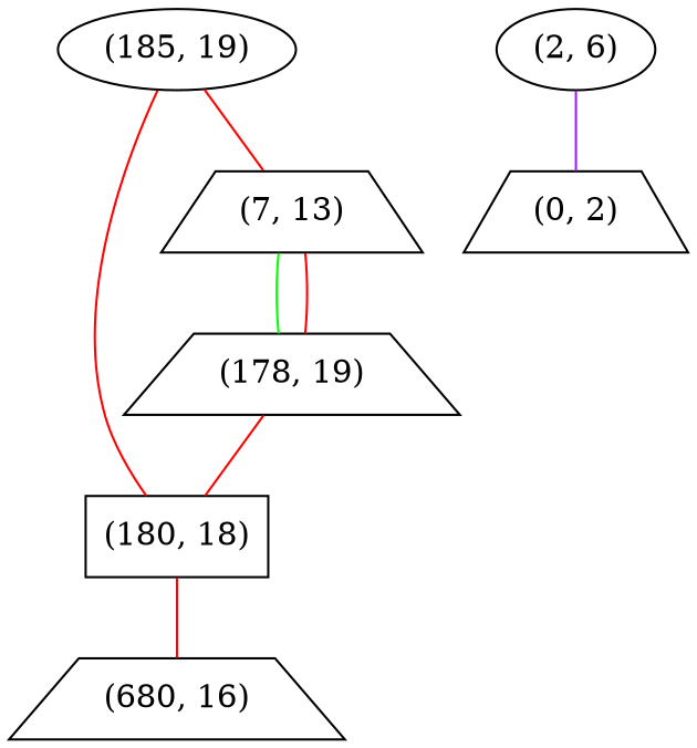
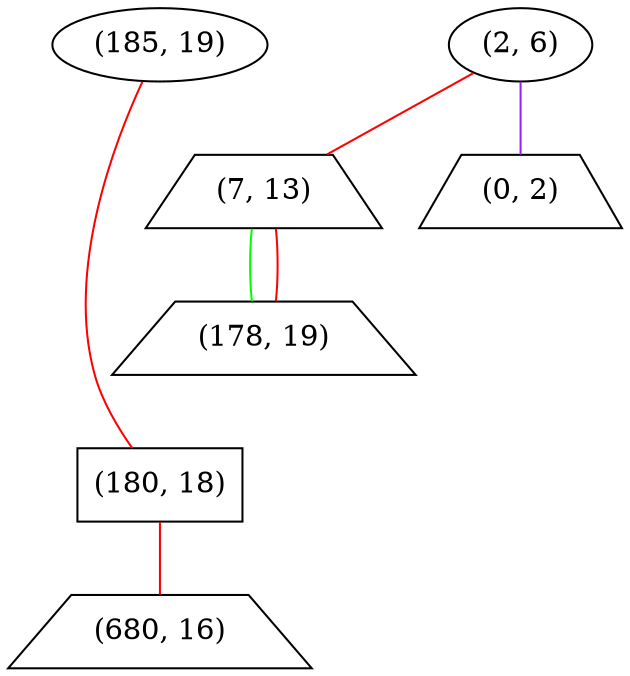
  graph {
    node [shape=trapezium]
    edge [color=red weight=1]
    "(185, 19)" [shape=ellipse]
    "(180, 18)" [shape=box]
    n3 [label="(680, 16)"]
    n4 [label="(2, 6)" shape=ellipse]
    "(7, 13)"
    n6 [label="(0, 2)"]
    "(178, 19)"
    "(185, 19)" -- "(180, 18)"
    "(180, 18)" -- n3
-   "(185, 19)" -- "(7, 13)"
+   n4 -- "(7, 13)"
    n4 -- n6 [color=purple weight=4]
    "(7, 13)" -- "(178, 19)" [color=green weight=2]
    "(7, 13)" -- "(178, 19)"
-   "(178, 19)" -- "(180, 18)"
  }
